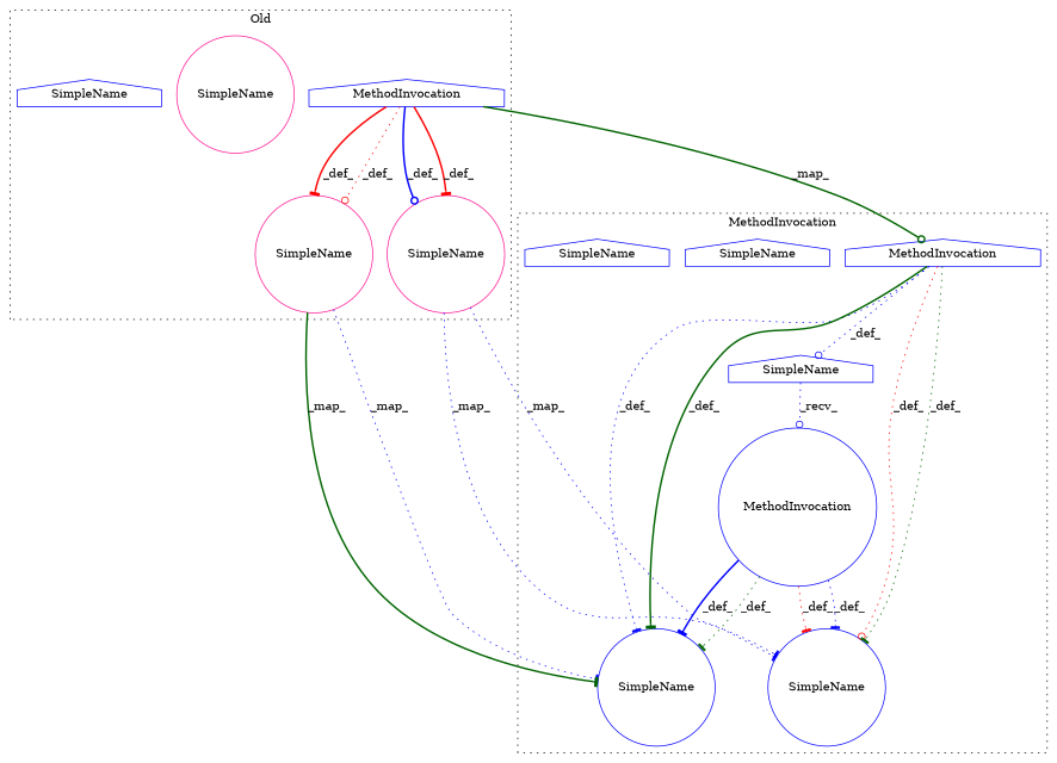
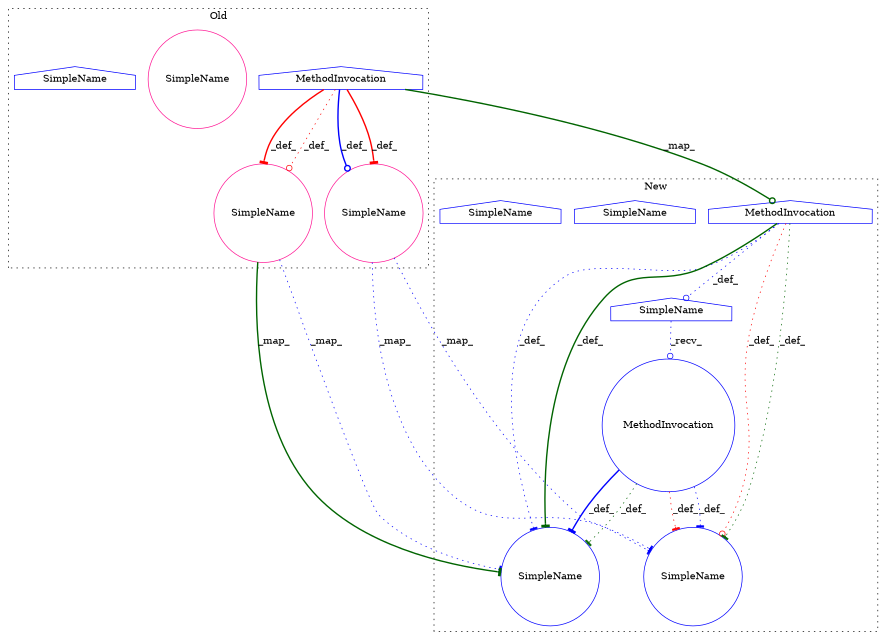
  digraph {
    node [a=42 l=16 s=3321 shape=house color=blue]
    edge [color=blue style=dotted arrowhead=tee]
    n1 [a=32 l="8,1" label=MethodInvocation s="3368,3381"]
    n2 [label=SimpleName shape=circle color=deeppink]
    n3 [l=3 label=SimpleName s=3442 shape=circle color=deeppink]
    n4 [l=3 label=SimpleName s=3442]
    n5 [label=SimpleName shape=circle color=deeppink]
    n6 [a=32 l=9 label=MethodInvocation s=3381 shape=circle]
    n7 [a=32 l="8,1" label=MethodInvocation s="3366,3379"]
    n8 [label=SimpleName s=3319 shape=circle]
    n9 [label=SimpleName l="" s=""]
    n10 [l=3 label=SimpleName s=3449 shape=circle]
    n11 [l=3 label=SimpleName s=3449]
    n12 [label=SimpleName s=3319]
    subgraph cluster_1 {
      label=Old
      style=dotted
      n1
      n2
      n3
      n4
      n5
    }
    subgraph cluster_2 {
-     label=MethodInvocation
+     label=New
      style=dotted
      n6
      n7
      n8
      n9
      n10
      n11
      n12
    }
    n1 -> n3 [label=_def_ color=red style=bold]
    n1 -> n3 [label=_def_ style=bold arrowhead=odot]
    n1 -> n5 [label=_def_ color=red arrowhead=odot]
    n1 -> n5 [label=_def_ color=red style=bold]
    n1 -> n7 [label=_map_ color=darkgreen style=bold arrowhead=odot]
    n3 -> n10 [label=_map_]
    n3 -> n10 [label=_map_]
    n5 -> n8 [label=_map_]
    n5 -> n8 [label=_map_ color=darkgreen style=bold]
    n6 -> n8 [label=_def_ style=bold]
    n6 -> n8 [label=_def_ color=darkgreen]
    n6 -> n10 [label=_def_ color=red]
    n6 -> n10 [label=_def_]
    n7 -> n8 [label=_def_]
    n7 -> n8 [label=_def_ color=darkgreen style=bold]
    n7 -> n9 [label=_def_ arrowhead=odot]
    n7 -> n10 [label=_def_ color=red arrowhead=odot]
    n7 -> n10 [label=_def_ color=darkgreen]
    n9 -> n6 [label=_recv_ arrowhead=odot]
  }
